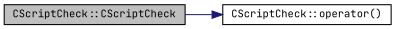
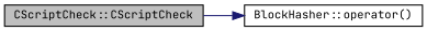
  digraph {
    rankdir=LR
    fontname="JetBrains Mono"
    node [color=black fontname="JetBrains Mono" fontsize=10 shape=record style=filled]
    n1 [fillcolor=grey75 fontcolor=black height=0.2 label="CScriptCheck::CScriptCheck" width=0.4]
-   n2 [fillcolor=white height=0.2 label="CScriptCheck::operator()" width=0.4]
+   n2 [fillcolor=white height=0.2 label="BlockHasher::operator()" width=0.4]
    n1 -> n2 [color=midnightblue fontname="JetBrains Mono" fontsize=10 labelfontname=Helvetica labelfontsize=10 style=solid]
  }
